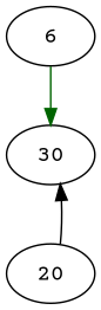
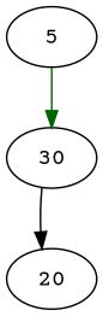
  strict digraph {
    fontname="Courier Prime"
    node [fontname="Courier Prime"]
    edge [fontname="Courier Prime"]
-   6 [entry=true]
+   6 [entry=true label=5]
    30
    20
    6 -> 30 [color=darkgreen cond=true]
-   20 -> 30
+   30 -> 20
  }
